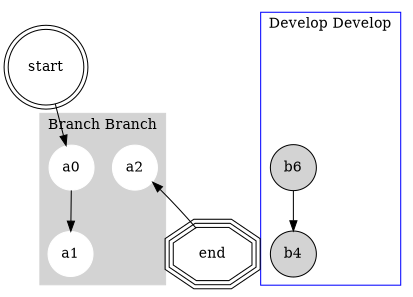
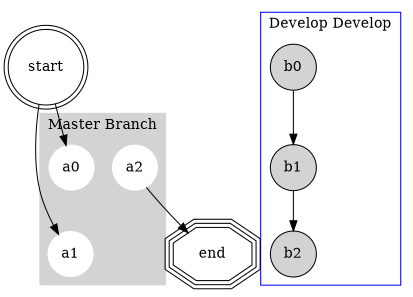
  digraph {
    node [shape=circle style=filled]
    a0 [color=white]
    a1 [color=white]
    a2 [color=white]
-   b1 [label=b6]
-   b2 [label=b4]
+   b0
+   b1
+   b2
    end [shape=tripleoctagon style=""]
    start [shape=doublecircle style=""]
    subgraph cluster_1 {
      color=lightgrey
-     label="Branch Branch"
+     label="Master Branch"
      style=filled
      a0
      a1
      a2
    }
    subgraph cluster_2 {
      color=blue
      label="Develop Develop"
+     b0
      b1
      b2
    }
-   a0 -> a1
-   end -> a2
+   start -> a1
+   a2 -> end
+   b0 -> b1
    b1 -> b2
    start -> a0
  }
